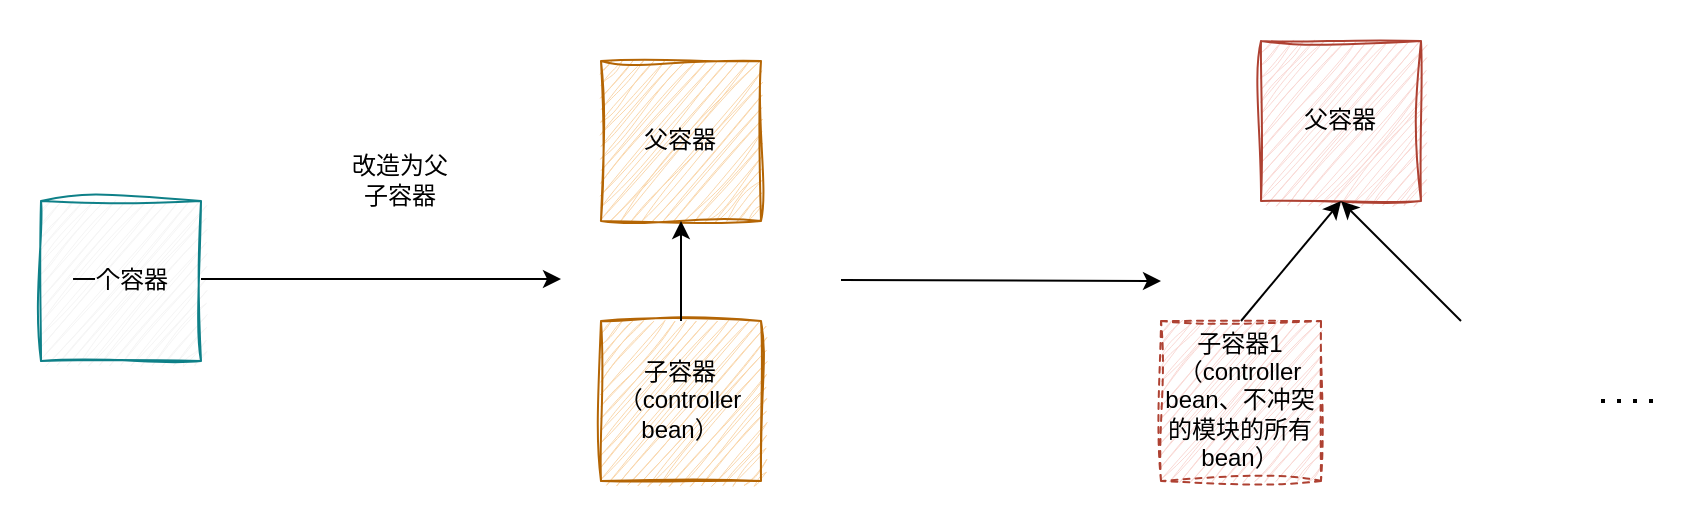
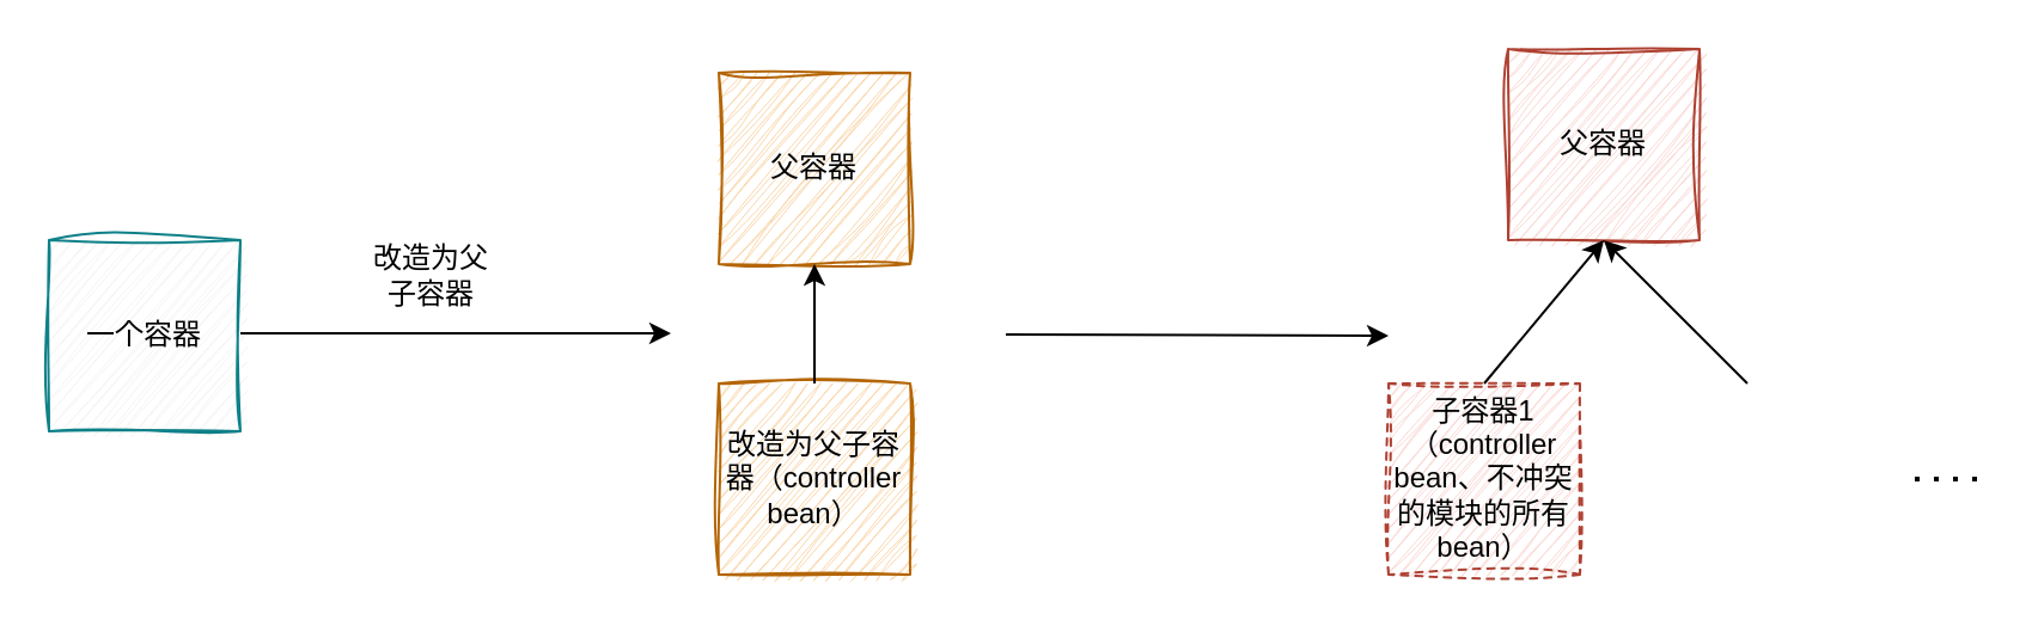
  <mxCell id="0" />
  <mxCell id="1" parent="0" />
  <mxCell id="2" value="一个容器" style="whiteSpace=wrap;html=1;aspect=fixed;fillColor=#f5f5f5;strokeColor=#0e8088;glass=0;rounded=0;sketch=1;curveFitting=1;jiggle=2;" vertex="1" parent="1"><mxGeometry y="100" width="80" height="80" as="geometry" x="20" /></mxCell>
  <mxCell id="3" value="" style="endArrow=classic;html=1;rounded=0;" edge="1" parent="1"><mxGeometry width="50" height="50" relative="1" as="geometry"><mxPoint x="100" y="139" as="sourcePoint" /><mxPoint x="280" y="139" as="targetPoint" /></mxGeometry></mxCell>
  <mxCell id="4" value="" style="endArrow=classic;html=1;rounded=0;" edge="1" parent="1"><mxGeometry width="50" height="50" relative="1" as="geometry"><mxPoint x="420" y="139.5" as="sourcePoint" /><mxPoint x="580" y="140" as="targetPoint" /></mxGeometry></mxCell>
  <mxCell id="5" value="" style="group" vertex="1" connectable="0" parent="1"><mxGeometry x="300" y="30" width="80" height="210" as="geometry" /></mxCell>
  <mxCell id="6" value="父容器" style="whiteSpace=wrap;html=1;aspect=fixed;movable=1;resizable=1;rotatable=1;deletable=1;editable=1;locked=0;connectable=1;fillColor=#fad7ac;strokeColor=#b46504;sketch=1;curveFitting=1;jiggle=2;" vertex="1" parent="5"><mxGeometry width="80" height="80" as="geometry" /></mxCell>
- <mxCell id="7" value="子容器（controller bean）" style="whiteSpace=wrap;html=1;aspect=fixed;movable=1;resizable=1;rotatable=1;deletable=1;editable=1;locked=0;connectable=1;sketch=1;curveFitting=1;jiggle=2;fillColor=#fad7ac;strokeColor=#b46504;" vertex="1" parent="5"><mxGeometry y="130" width="80" height="80" as="geometry" /></mxCell>
+ <mxCell id="7" value="改造为父子容器（controller bean）" style="whiteSpace=wrap;html=1;aspect=fixed;movable=1;resizable=1;rotatable=1;deletable=1;editable=1;locked=0;connectable=1;sketch=1;curveFitting=1;jiggle=2;fillColor=#fad7ac;strokeColor=#b46504;" vertex="1" parent="5"><mxGeometry y="130" width="80" height="80" as="geometry" /></mxCell>
  <mxCell id="8" value="" style="endArrow=classic;html=1;rounded=0;entryX=0.5;entryY=1;entryDx=0;entryDy=0;exitX=0.5;exitY=0;exitDx=0;exitDy=0;movable=1;resizable=1;rotatable=1;deletable=1;editable=1;locked=0;connectable=1;" edge="1" parent="5" source="7" target="6"><mxGeometry width="50" height="50" relative="1" as="geometry"><mxPoint x="10" y="130" as="sourcePoint" /><mxPoint x="60" y="80" as="targetPoint" /></mxGeometry></mxCell>
- <mxCell id="9" value="改造为父子容器" style="text;html=1;align=center;verticalAlign=middle;whiteSpace=wrap;rounded=0;" vertex="1" parent="1"><mxGeometry x="170" y="75" width="60" height="30" as="geometry" /></mxCell>
+ <mxCell id="9" value="改造为父子容器" style="text;html=1;align=center;verticalAlign=middle;whiteSpace=wrap;rounded=0;" vertex="1" parent="1"><mxGeometry x="150" y="100" width="60" height="30" as="geometry" /></mxCell>
  <mxCell id="10" value="" style="group;fillColor=none;" vertex="1" connectable="0" parent="1"><mxGeometry x="580" y="20" width="250" height="220" as="geometry" /></mxCell>
  <mxCell id="11" value="父容器" style="whiteSpace=wrap;html=1;aspect=fixed;movable=1;resizable=1;rotatable=1;deletable=1;editable=1;locked=0;connectable=1;fillColor=#fad9d5;strokeColor=#ae4132;rounded=0;sketch=1;curveFitting=1;jiggle=2;" vertex="1" parent="10"><mxGeometry x="50" width="80" height="80" as="geometry" /></mxCell>
  <mxCell id="12" value="子容器1（controller bean、不冲突的模块的所有bean）" style="whiteSpace=wrap;html=1;aspect=fixed;movable=1;resizable=1;rotatable=1;deletable=1;editable=1;locked=0;connectable=1;fillColor=#fad9d5;strokeColor=#ae4132;sketch=1;curveFitting=1;jiggle=2;dashed=1;" vertex="1" parent="10"><mxGeometry y="140" width="80" height="80" as="geometry" /></mxCell>
  <mxCell id="13" value="" style="endArrow=classic;html=1;rounded=0;entryX=0.5;entryY=1;entryDx=0;entryDy=0;exitX=0.5;exitY=0;exitDx=0;exitDy=0;movable=1;resizable=1;rotatable=1;deletable=1;editable=1;locked=0;connectable=1;" edge="1" parent="10" source="12" target="11"><mxGeometry width="50" height="50" relative="1" as="geometry"><mxPoint x="60" y="130" as="sourcePoint" /><mxPoint x="110" y="80" as="targetPoint" /></mxGeometry></mxCell>
  <mxCell id="14" value="" style="endArrow=classic;html=1;rounded=0;entryX=0.5;entryY=1;entryDx=0;entryDy=0;" edge="1" parent="10" target="11"><mxGeometry width="50" height="50" relative="1" as="geometry"><mxPoint x="150" y="140" as="sourcePoint" /><mxPoint x="200" y="90" as="targetPoint" /></mxGeometry></mxCell>
  <mxCell id="15" value="" style="endArrow=none;dashed=1;html=1;dashPattern=1 3;strokeWidth=2;rounded=0;" edge="1" parent="10"><mxGeometry width="50" height="50" relative="1" as="geometry"><mxPoint x="220" y="180" as="sourcePoint" /><mxPoint x="250" y="180" as="targetPoint" /></mxGeometry></mxCell>
